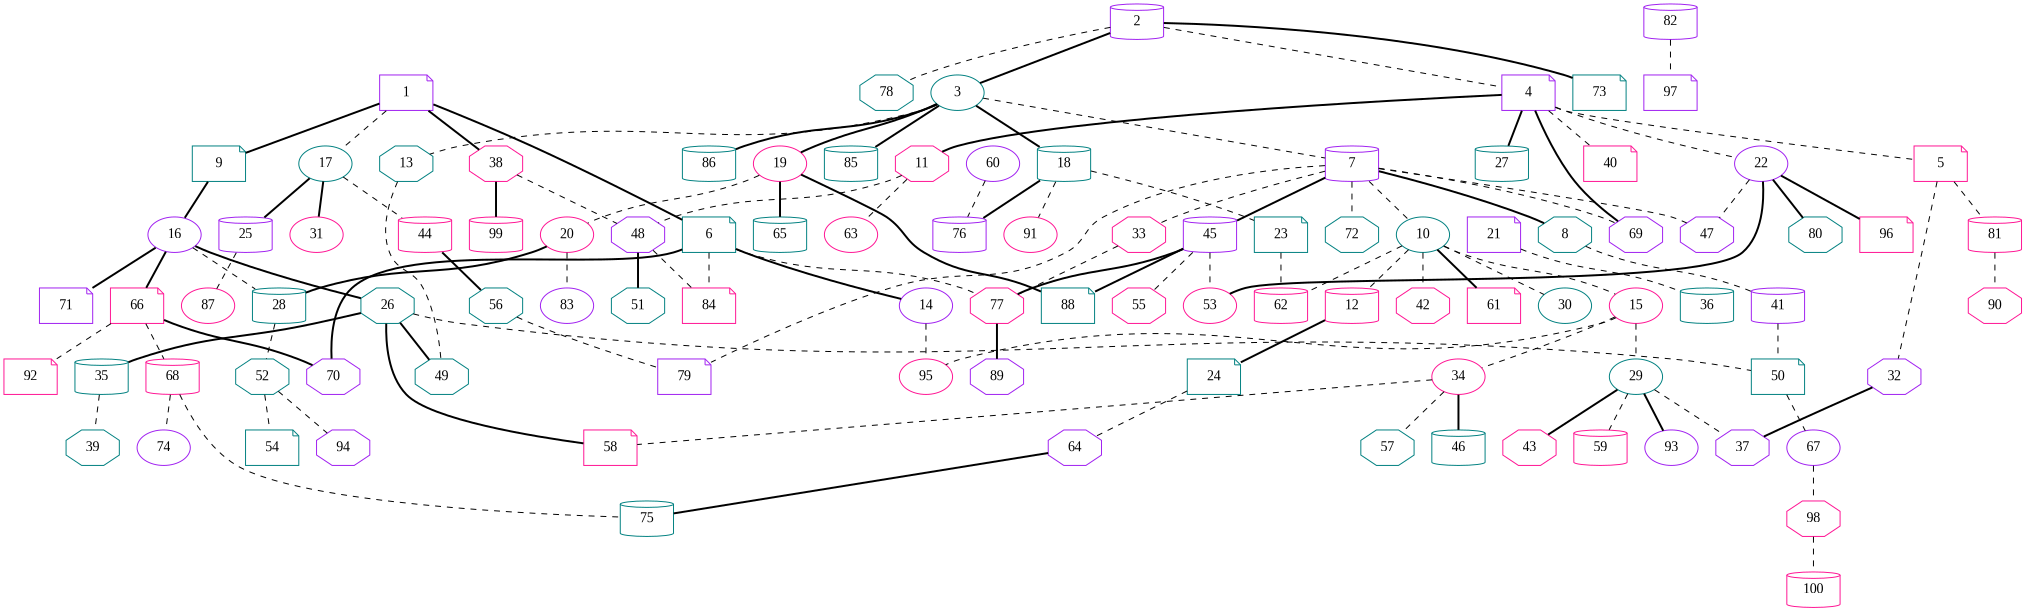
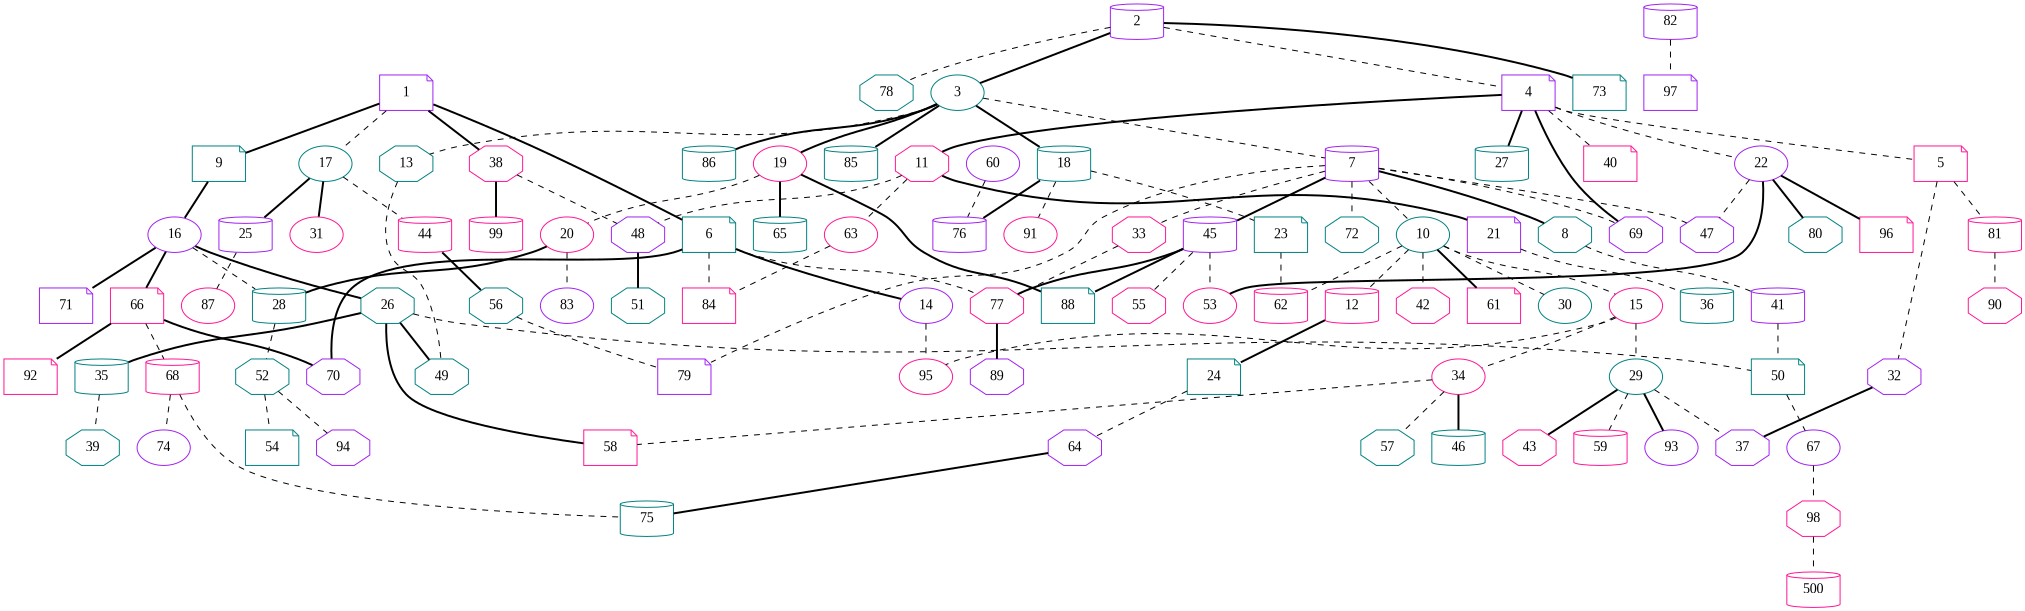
  graph {
    fontname="Liberation Serif"
    node [color=teal fontname="Liberation Serif" shape=octagon]
    edge [fontname="Liberation Serif" style=dashed]
    1 [color=purple shape=note]
    6 [shape=note]
    9 [shape=note]
    17 [shape=ellipse]
    38 [color=deeppink]
    2 [color=purple shape=cylinder]
    3 [shape=ellipse]
    4 [color=purple shape=note]
    73 [shape=note]
    78
    14 [color=purple shape=ellipse]
    70 [color=purple]
    77 [color=deeppink]
    84 [color=deeppink shape=note]
    16 [color=purple shape=ellipse]
    15 [color=deeppink shape=ellipse]
    95 [color=deeppink shape=ellipse]
    29 [shape=ellipse]
    34 [color=deeppink shape=ellipse]
    25 [color=purple shape=cylinder]
    31 [color=deeppink shape=ellipse]
    44 [color=deeppink shape=cylinder]
    48 [color=purple]
    99 [color=deeppink shape=cylinder]
    7 [color=purple shape=cylinder]
    13
    18 [shape=cylinder]
    19 [color=deeppink shape=ellipse]
    85 [shape=cylinder]
    86 [shape=cylinder]
    5 [color=deeppink shape=note]
    11 [color=deeppink]
    22 [color=purple shape=ellipse]
    27 [shape=cylinder]
    40 [color=deeppink shape=note]
    69 [color=purple]
    89 [color=purple]
    26
    28 [shape=cylinder]
    66 [color=deeppink shape=note]
    71 [color=purple shape=note]
    37 [color=purple]
    43 [color=deeppink]
    59 [color=deeppink shape=cylinder]
    93 [color=purple shape=ellipse]
    58 [color=deeppink shape=note]
    46 [shape=cylinder]
    57
    87 [color=deeppink shape=ellipse]
    56
    51
    8
    10 [shape=ellipse]
    33 [color=deeppink]
    45 [color=purple shape=cylinder]
    47 [color=purple]
    72
    79 [color=purple shape=note]
    49
    23 [shape=note]
    91 [color=deeppink shape=ellipse]
    76 [color=purple shape=cylinder]
    20 [color=deeppink shape=ellipse]
    65 [shape=cylinder]
    88 [shape=note]
    32 [color=purple]
    81 [color=deeppink shape=cylinder]
    21 [color=purple shape=note]
    63 [color=deeppink shape=ellipse]
    53 [color=deeppink shape=ellipse]
    80
    96 [color=deeppink shape=note]
    41 [color=purple shape=cylinder]
    12 [color=deeppink shape=cylinder]
    30 [shape=ellipse]
    42 [color=deeppink]
    61 [color=deeppink shape=note]
    62 [color=deeppink shape=cylinder]
    55 [color=deeppink]
    60 [color=purple shape=ellipse]
    83 [color=purple shape=ellipse]
    90 [color=deeppink]
    36 [shape=cylinder]
    50 [shape=note]
    24 [shape=note]
    67 [color=purple shape=ellipse]
    35 [shape=cylinder]
    52
    68 [color=deeppink shape=cylinder]
    92 [color=deeppink shape=note]
    64 [color=purple]
    75 [shape=cylinder]
    39
    54 [shape=note]
    94 [color=purple]
    74 [color=purple shape=ellipse]
    82 [color=purple shape=cylinder]
    97 [color=purple shape=note]
    98 [color=deeppink]
-   100 [color=deeppink shape=cylinder]
+   100 [color=deeppink shape=cylinder label=500]
    1 -- 6 [style=bold]
    1 -- 9 [style=bold]
    1 -- 17
    1 -- 38 [style=bold]
    6 -- 14 [style=bold]
    6 -- 70 [style=bold]
    6 -- 77
    6 -- 84
    9 -- 16 [style=bold]
    17 -- 25 [style=bold]
    17 -- 31 [style=bold]
    17 -- 44
    38 -- 48
    38 -- 99 [style=bold]
    2 -- 3 [style=bold]
    2 -- 4
    2 -- 73 [style=bold]
    2 -- 78
    3 -- 7
    3 -- 13
    3 -- 18 [style=bold]
    3 -- 19 [style=bold]
    3 -- 85 [style=bold]
    3 -- 86 [style=bold]
    4 -- 5
    4 -- 11 [style=bold]
    4 -- 22
    4 -- 27 [style=bold]
    4 -- 40
    4 -- 69 [style=bold]
    14 -- 95
    77 -- 89 [style=bold]
    16 -- 26 [style=bold]
    16 -- 28
    16 -- 66 [style=bold]
    16 -- 71 [style=bold]
    15 -- 95
    15 -- 29
    15 -- 34
    29 -- 37
    29 -- 43 [style=bold]
    29 -- 59
    29 -- 93 [style=bold]
    34 -- 58
    34 -- 46 [style=bold]
    34 -- 57
    25 -- 87
    44 -- 56 [style=bold]
    48 -- 51 [style=bold]
    7 -- 69
    7 -- 8 [style=bold]
    7 -- 10
    7 -- 33
    7 -- 45 [style=bold]
    7 -- 47
    7 -- 72
    7 -- 79
    13 -- 49
    18 -- 23
    18 -- 91
    18 -- 76 [style=bold]
    19 -- 20
    19 -- 65 [style=bold]
    19 -- 88 [style=bold]
    5 -- 32
    5 -- 81
    11 -- 48
+   11 -- 21 [style=bold]
    11 -- 63
    22 -- 47
    22 -- 53 [style=bold]
    22 -- 80 [style=bold]
    22 -- 96 [style=bold]
    26 -- 58 [style=bold]
    26 -- 49 [style=bold]
    26 -- 50
    26 -- 35 [style=bold]
    28 -- 52
    66 -- 70 [style=bold]
    66 -- 68
-   66 -- 92
+   66 -- 92 [style=bold]
    56 -- 79
    8 -- 41
    10 -- 15
    10 -- 12
    10 -- 30
    10 -- 42
    10 -- 61 [style=bold]
    10 -- 62
    33 -- 77
    45 -- 77 [style=bold]
    45 -- 88 [style=bold]
    45 -- 53
    45 -- 55
    23 -- 62
    20 -- 28 [style=bold]
    20 -- 83
    32 -- 37 [style=bold]
    81 -- 90
    21 -- 36
-   48 -- 84
+   63 -- 84
    41 -- 50
    12 -- 24 [style=bold]
    60 -- 76
    50 -- 67
    24 -- 64
    67 -- 98
    35 -- 39
    52 -- 54
    52 -- 94
    68 -- 75
    68 -- 74
    64 -- 75 [style=bold]
    82 -- 97
    98 -- 100
  }
